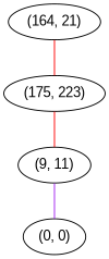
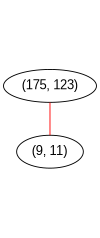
  graph {
    fontname="Liberation Sans"
    node [fontname="Liberation Sans"]
    edge [color=red fontname="Liberation Sans" weight=1]
-   "(164, 21)"
-   "(175, 123)" [label="(175, 223)"]
+   "(175, 123)"
    "(9, 11)"
-   "(0, 0)"
-   "(164, 21)" -- "(175, 123)"
    "(175, 123)" -- "(9, 11)"
-   "(9, 11)" -- "(0, 0)" [color=purple weight=4]
  }
